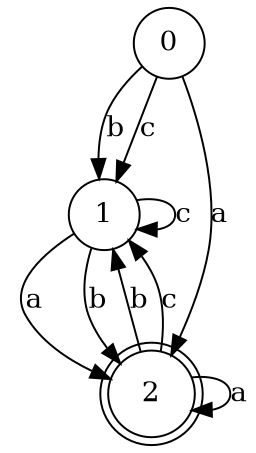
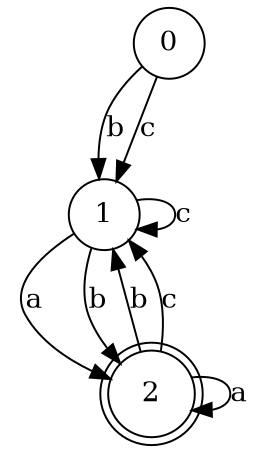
  digraph {
    node [shape=circle]
    n1 [label=0]
    n2 [label=1]
    n3 [label=2 shape=doublecircle]
    n1 -> n2 [label=b]
    n1 -> n2 [label=c]
-   n1 -> n3 [label=a]
    n2 -> n2 [label=c]
    n2 -> n3 [label=a]
    n2 -> n3 [label=b]
    n3 -> n2 [label=b]
    n3 -> n2 [label=c]
    n3 -> n3 [label=a]
  }
